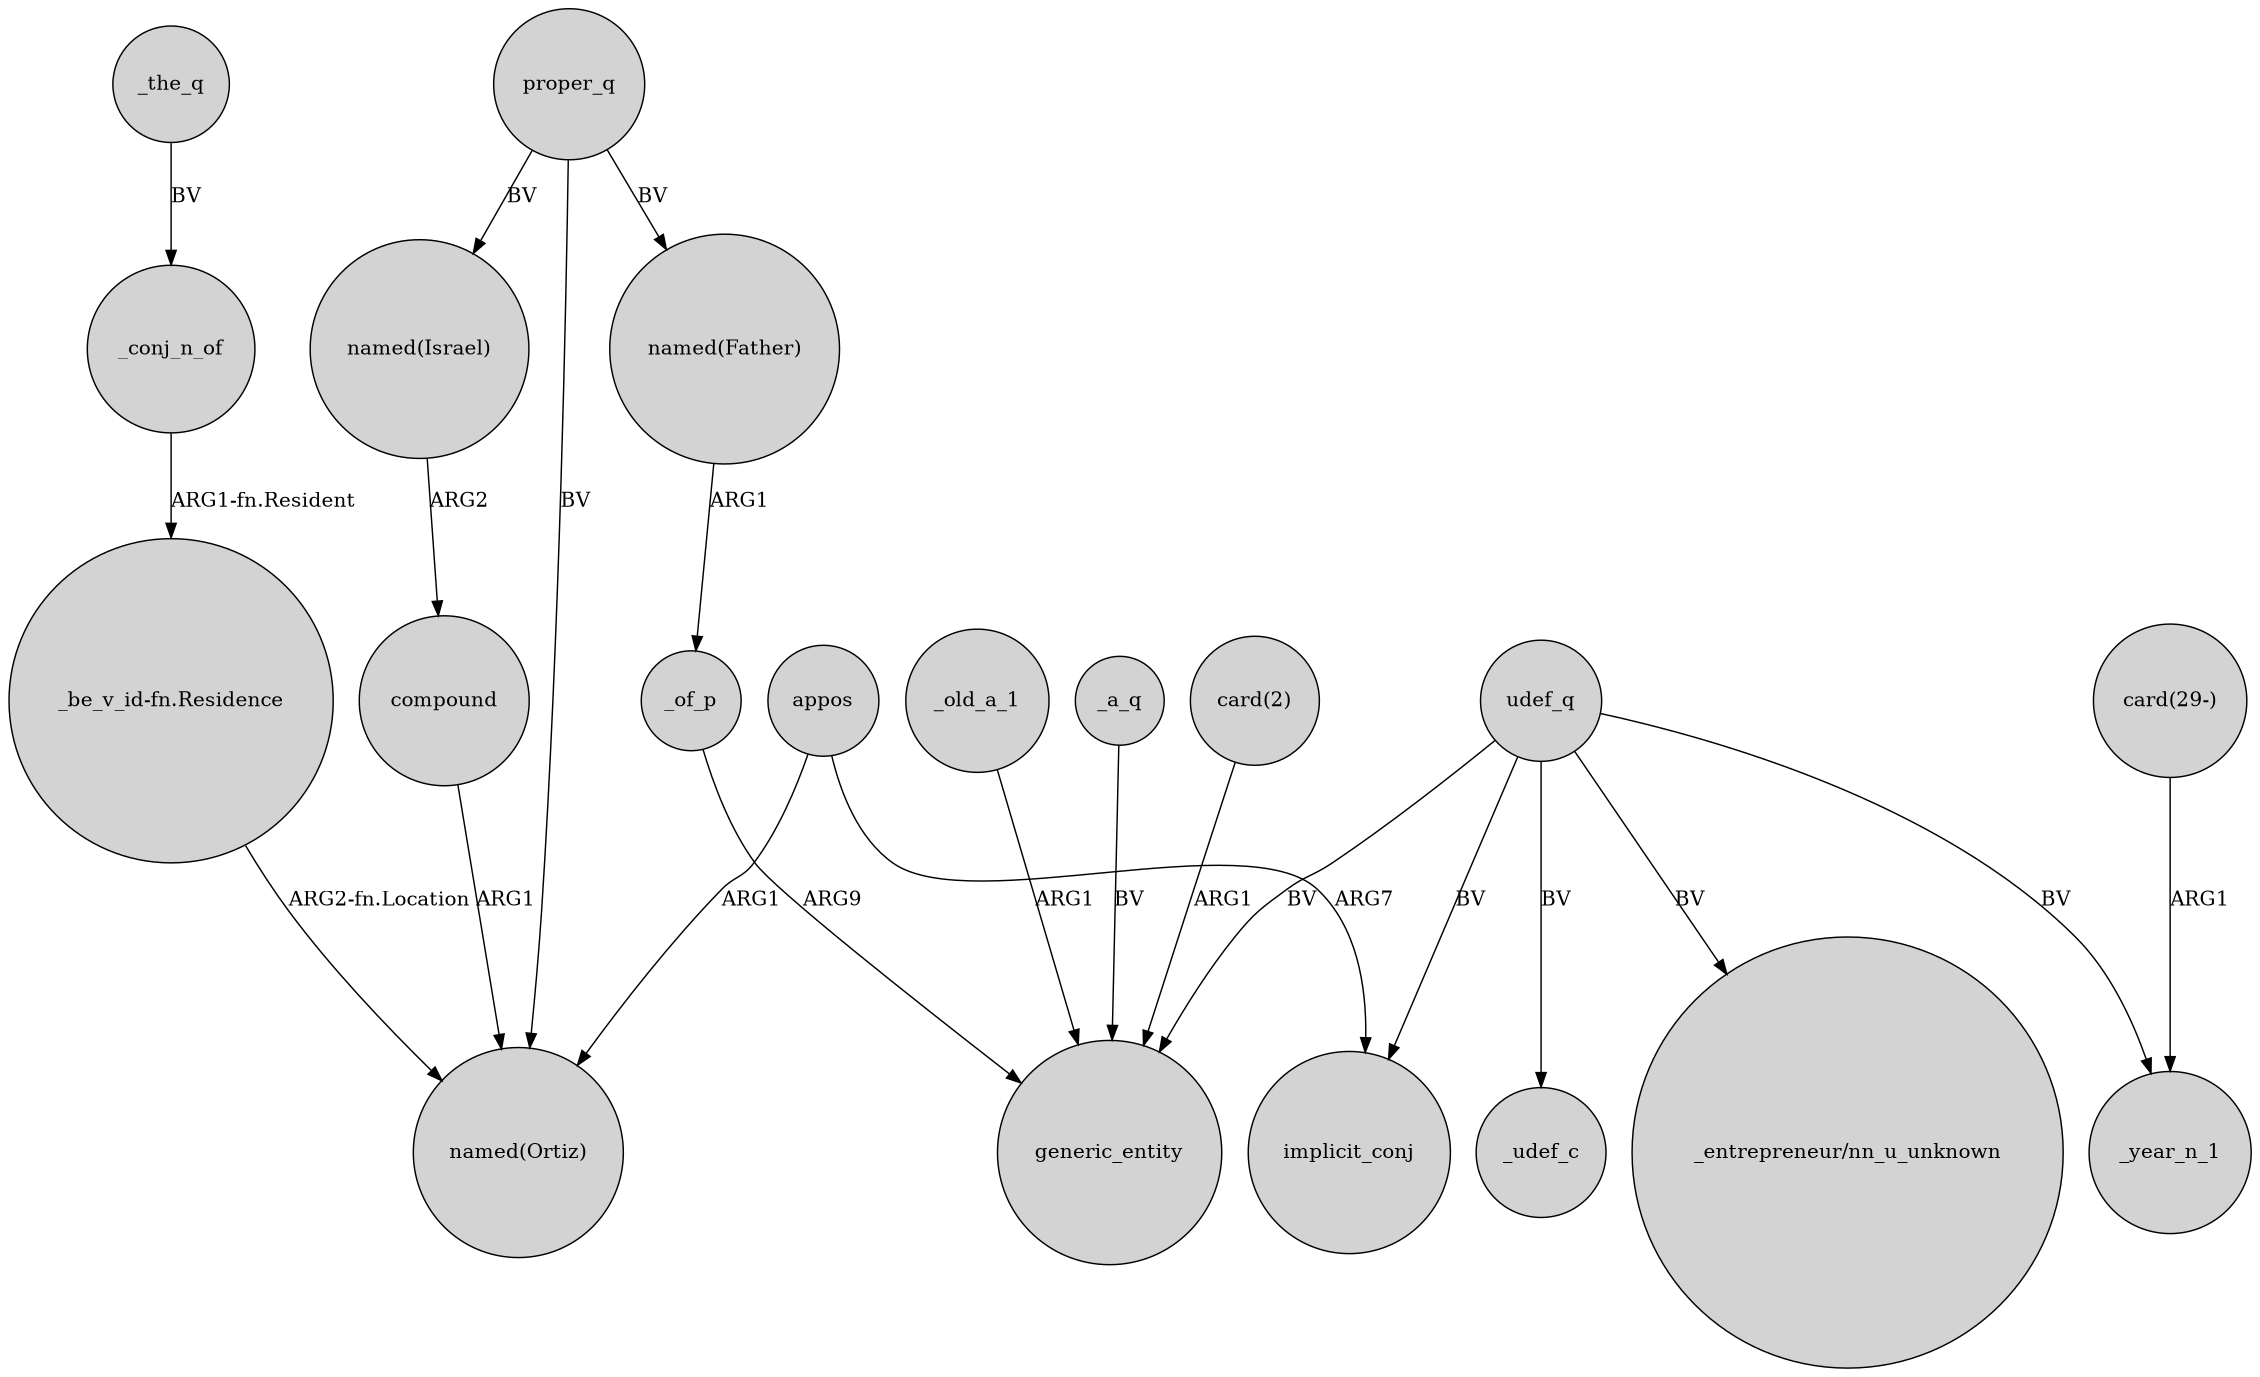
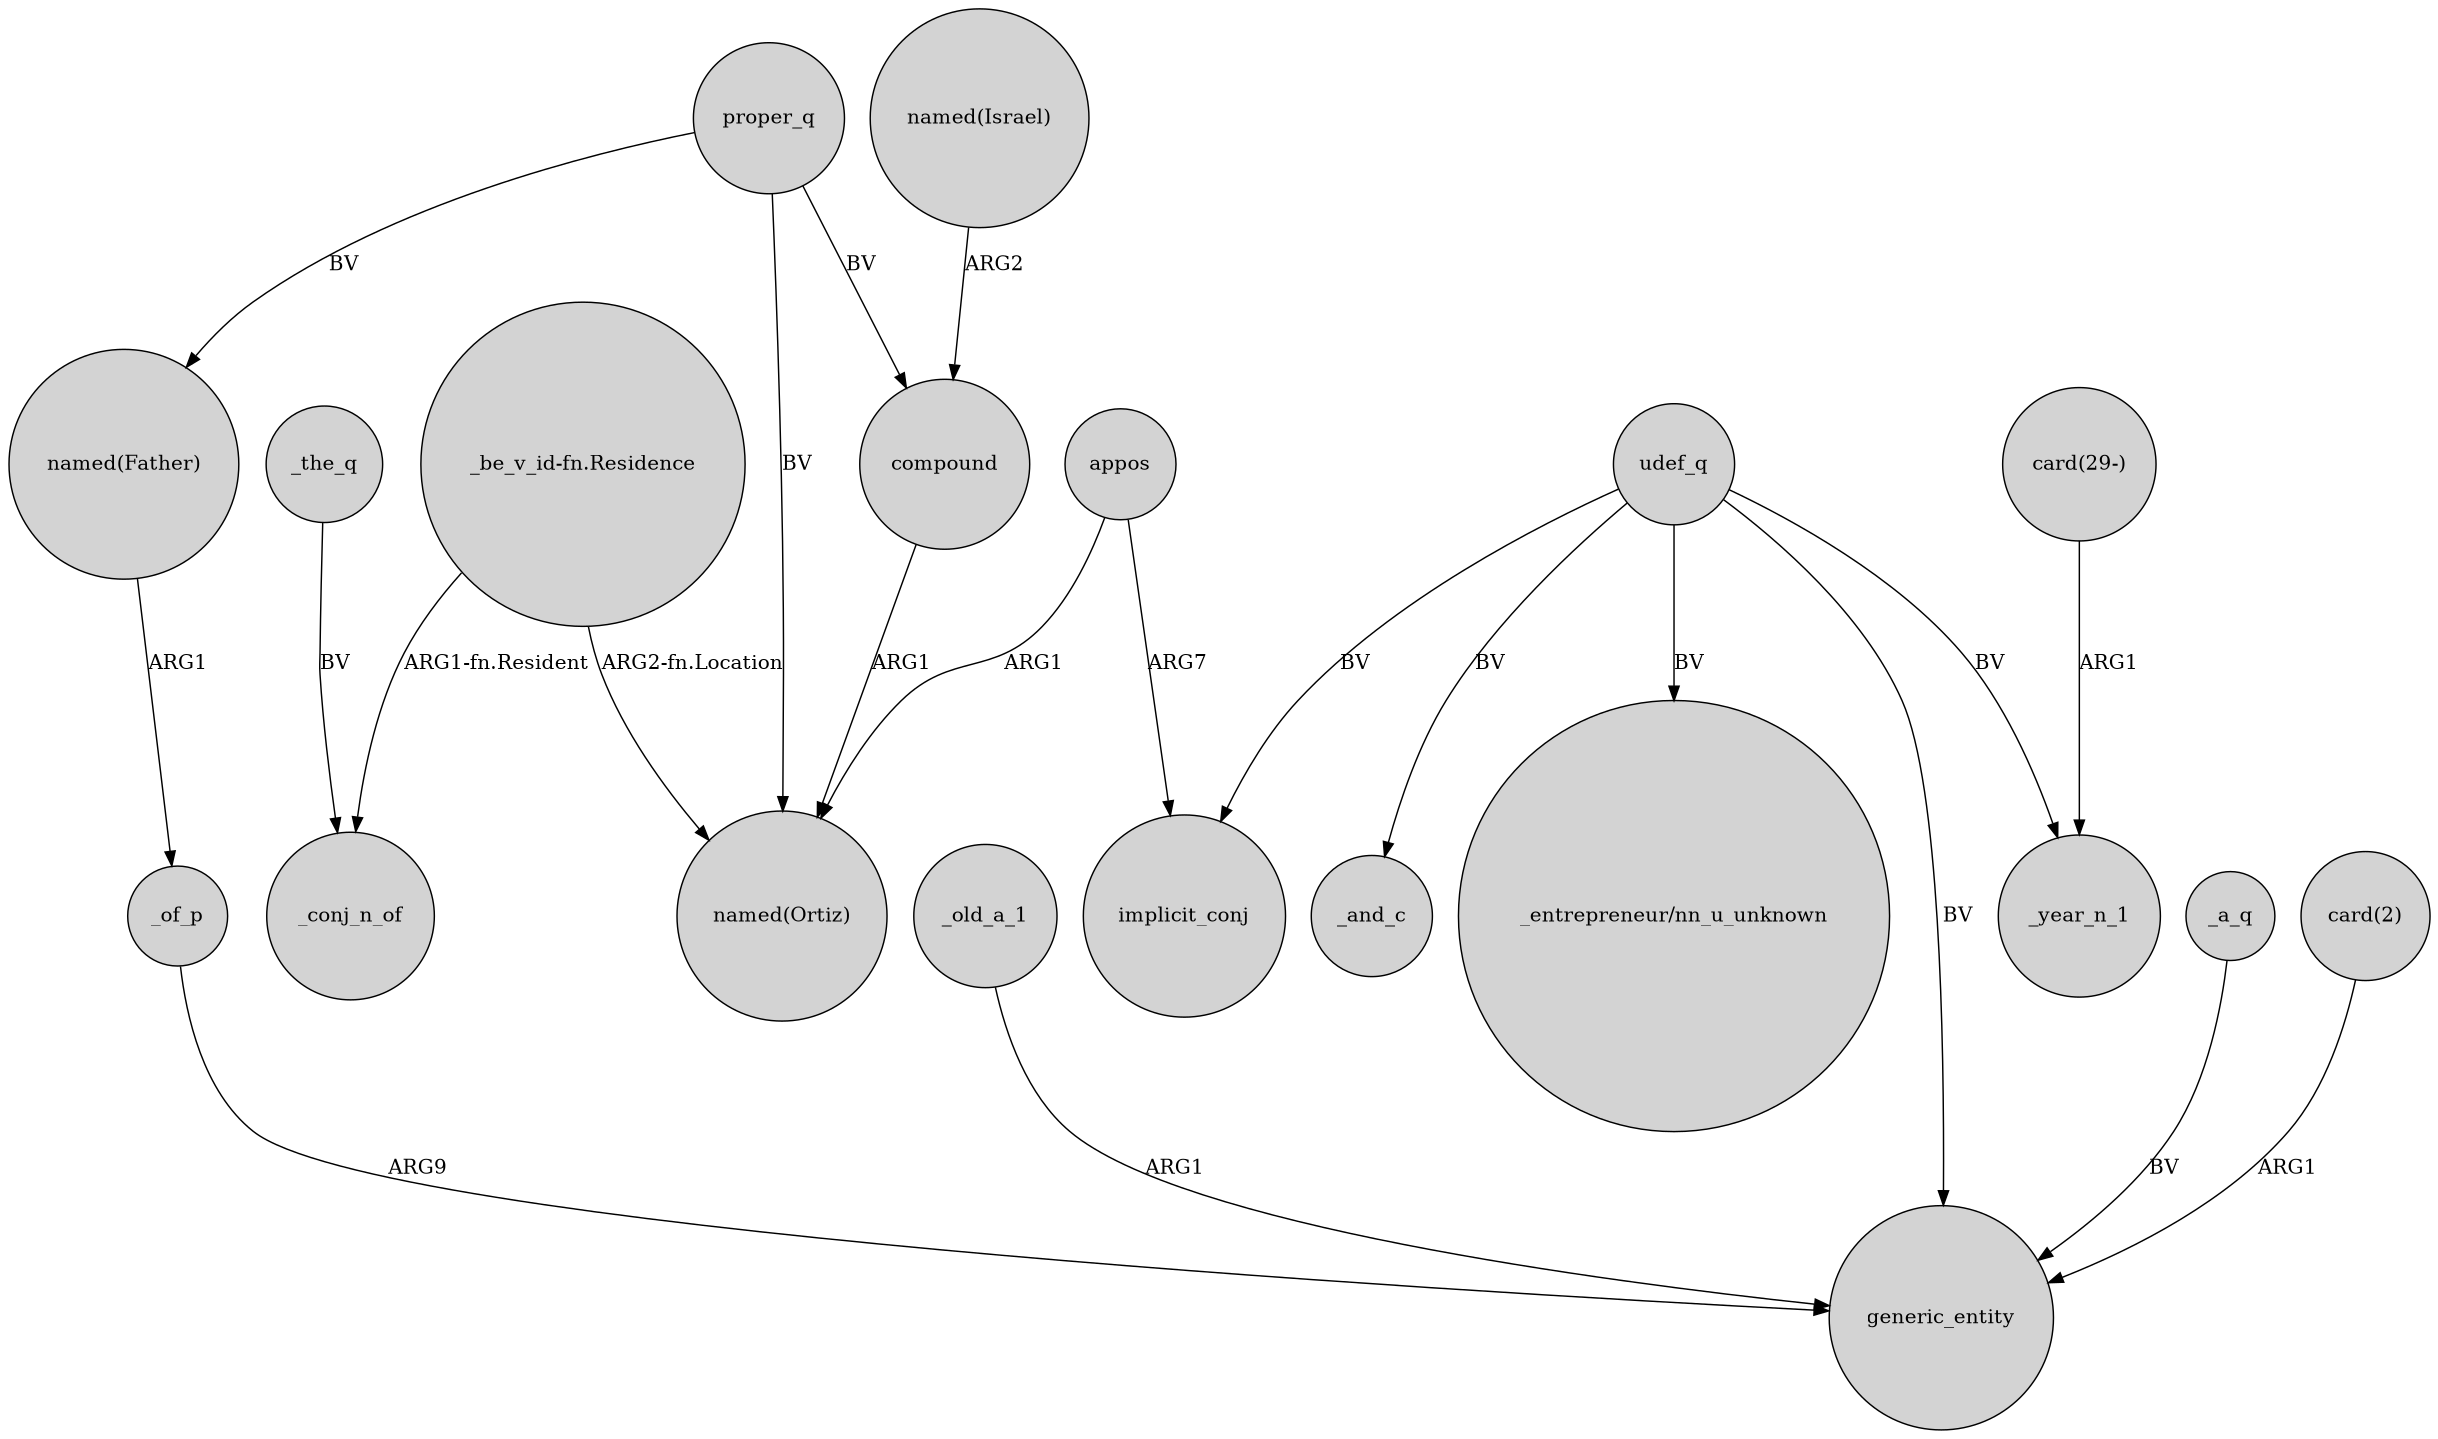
  digraph {
    node [shape=circle style=filled]
    "_be_v_id-fn.Residence"
    "named(Ortiz)"
    n3 [label=_conj_n_of]
    _the_q
    proper_q
    "named(Father)"
    "named(Israel)"
    _of_p
    compound
    generic_entity
    _old_a_1
    udef_q
    _year_n_1
-   _and_c [label=_udef_c]
+   _and_c
    implicit_conj
    "_entrepreneur/nn_u_unknown"
    appos
    _a_q
    "card(29-)"
    "card(2)"
    "_be_v_id-fn.Residence" -> "named(Ortiz)" [label="ARG2-fn.Location"]
-   n3 -> "_be_v_id-fn.Residence" [label="ARG1-fn.Resident"]
+   "_be_v_id-fn.Residence" -> n3 [label="ARG1-fn.Resident"]
    _the_q -> n3 [label=BV]
    proper_q -> "named(Ortiz)" [label=BV]
    proper_q -> "named(Father)" [label=BV]
-   proper_q -> "named(Israel)" [label=BV]
+   proper_q -> compound [label=BV]
    "named(Father)" -> _of_p [label=ARG1]
    "named(Israel)" -> compound [label=ARG2]
    _of_p -> generic_entity [label=ARG9]
    compound -> "named(Ortiz)" [label=ARG1]
    _old_a_1 -> generic_entity [label=ARG1]
    udef_q -> generic_entity [label=BV]
    udef_q -> _year_n_1 [label=BV]
    udef_q -> _and_c [label=BV]
    udef_q -> implicit_conj [label=BV]
    udef_q -> "_entrepreneur/nn_u_unknown" [label=BV]
    appos -> "named(Ortiz)" [label=ARG1]
    appos -> implicit_conj [label=ARG7]
    _a_q -> generic_entity [label=BV]
    "card(29-)" -> _year_n_1 [label=ARG1]
    "card(2)" -> generic_entity [label=ARG1]
  }
